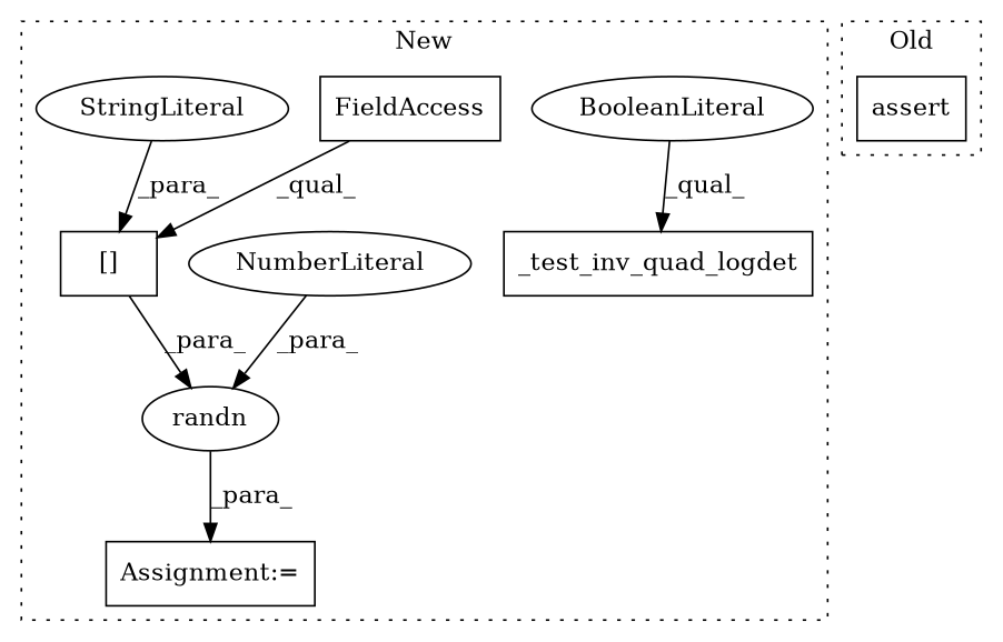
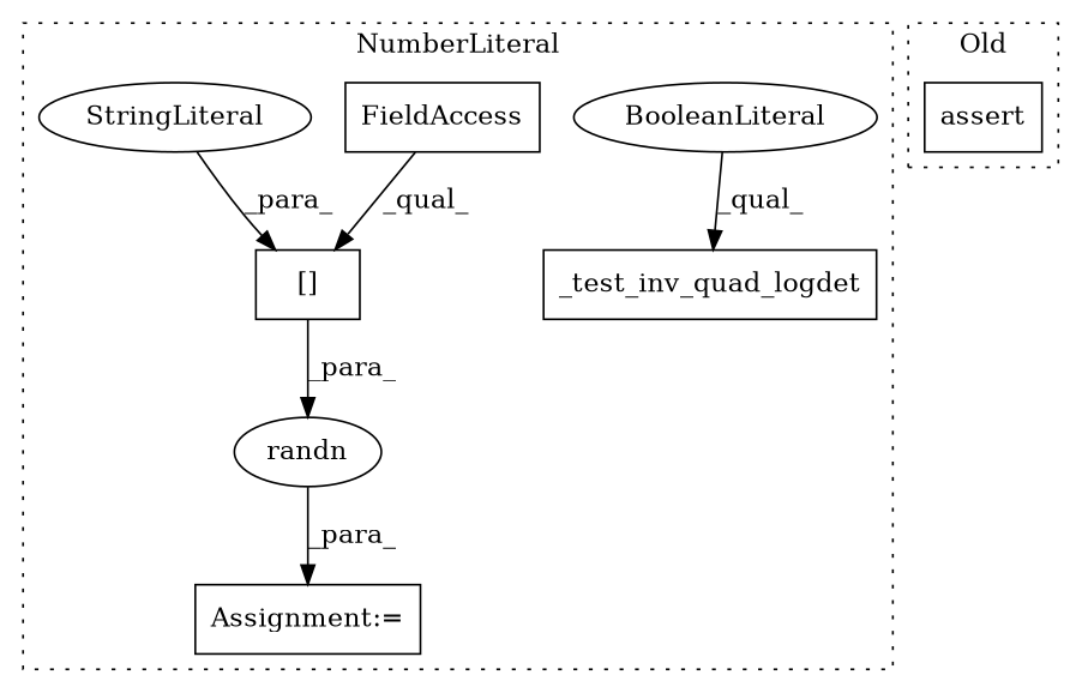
  digraph {
    node [a=32 l="18,1" shape=box]
    n1 [l="22,1" label=_test_inv_quad_logdet s="3836,3866"]
    n2 [a=9 l=4 label=BooleanLiteral s=3862 shape=ellipse]
    n3 [l="6,1" label=randn s="3779,3824" shape=ellipse]
    n4 [a=2 label="[]" s="3785,3821"]
    n5 [a=22 l=17 label=FieldAccess s=3785]
    n6 [a=7 l=1 label="Assignment:=" s=3772]
-   n7 [a=34 l=1 label=NumberLiteral s=3823 shape=ellipse]
    n8 [a=45 l=18 label=StringLiteral s=3803 shape=ellipse]
    n9 [label=assert s="3564,3622"]
    subgraph cluster_1 {
-     label=New
+     label=NumberLiteral
      style=dotted
      n1
      n2
      n3
      n4
      n5
      n6
-     n7
      n8
    }
    subgraph cluster_2 {
      label=Old
      style=dotted
      n9
    }
    n2 -> n1 [label=_qual_]
    n3 -> n6 [label=_para_]
    n4 -> n3 [label=_para_]
    n5 -> n4 [label=_qual_]
-   n7 -> n3 [label=_para_]
    n8 -> n4 [label=_para_]
  }
